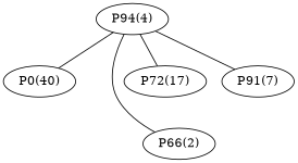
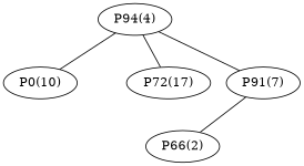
  graph {
    n1 [label="P94(4)"]
-   "P0(10)" [label="P0(40)"]
+   "P0(10)"
    "P66(2)"
    n4 [label="P72(17)"]
    "P91(7)"
    n1 -- "P0(10)"
-   n1 -- "P66(2)"
+   "P91(7)" -- "P66(2)"
    n1 -- n4
    n1 -- "P91(7)"
  }
